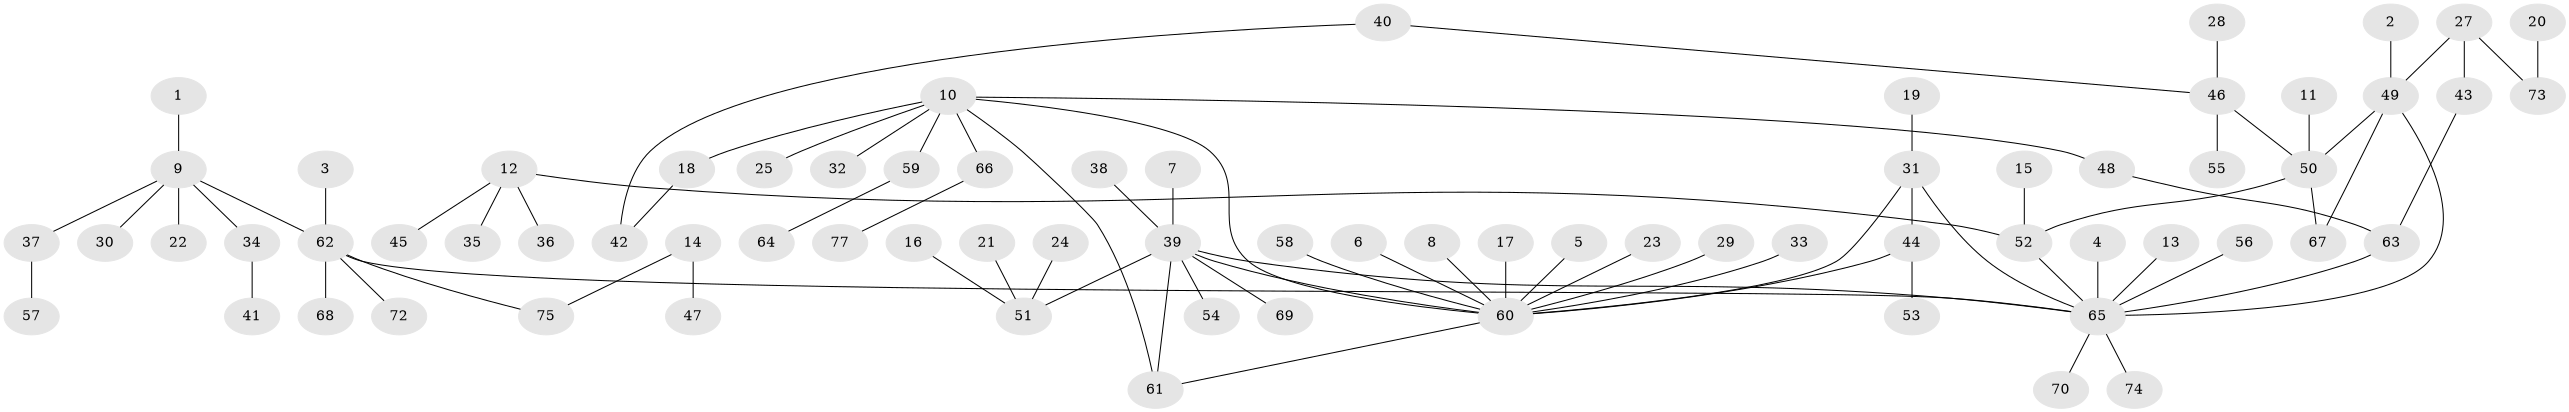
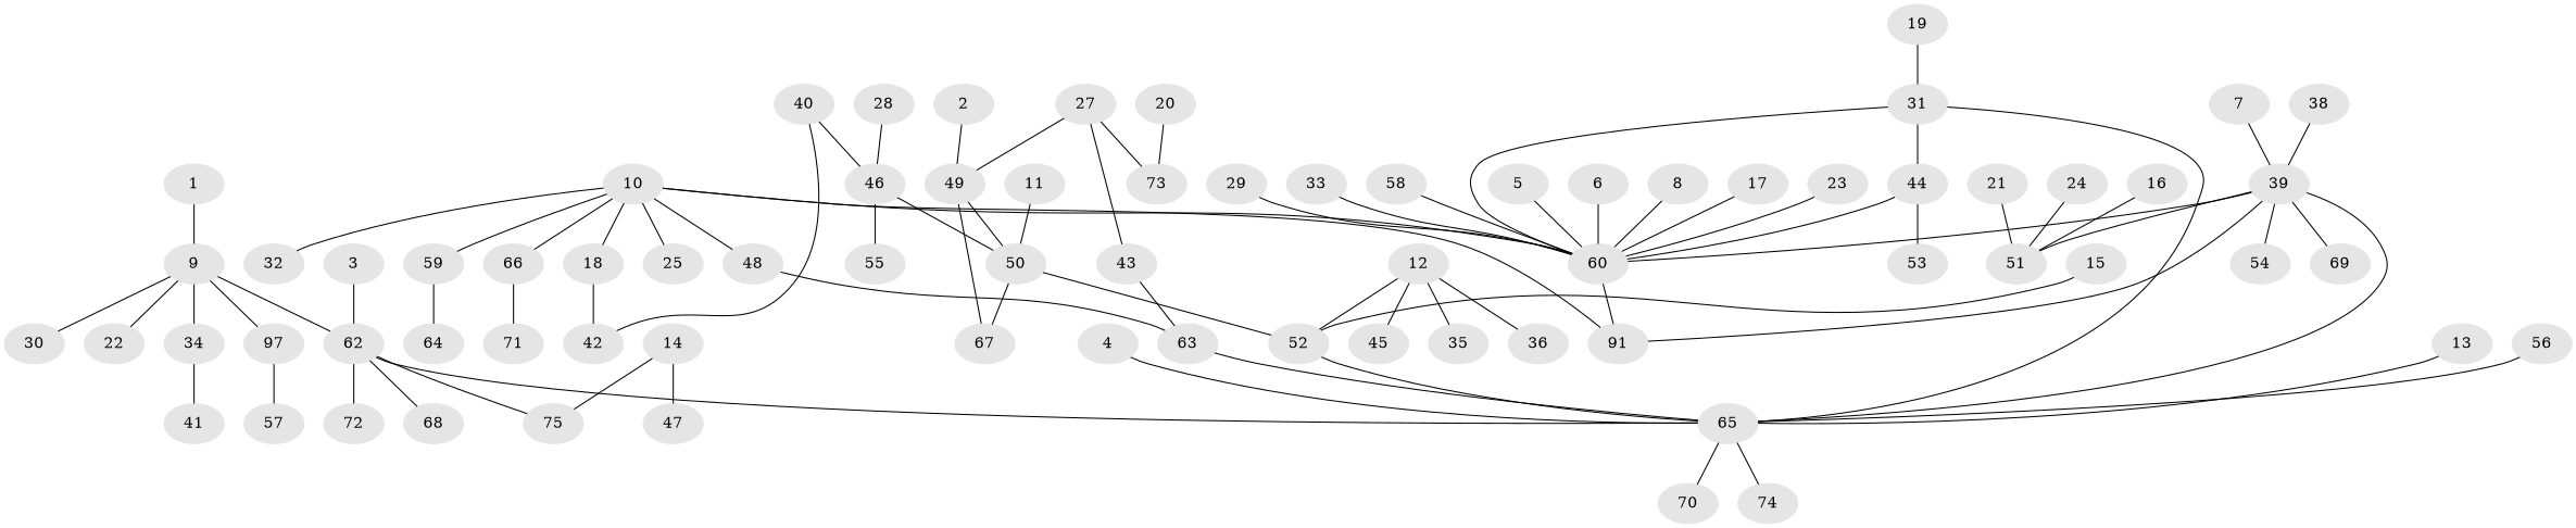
  graph {
    node [color=gray90 style=filled]
    edge [weight=1.0]
    1
    9
    62
    22
    30
    34
-   37
+   37 [label=97]
    2
    49
    65
    50
    67
    3
    75
    68
    72
    4
    70
    74
    5
    60
-   61
+   61 [label=91]
    6
    7
    39
    51
    54
    69
    8
    41
    57
    10
    18
    25
    32
    48
    59
    66
    42
    63
    64
-   71 [label=77]
+   71
    11
    52
    12
    35
    36
    45
    13
    14
    47
    15
    16
    17
    19
    31
    44
    20
    73
    21
    23
    24
    27
    43
    28
    46
    55
    29
    53
    33
    38
    40
    56
    58
    1 -- 9
    9 -- 62
    9 -- 22
    9 -- 30
    9 -- 34
    9 -- 37
    62 -- 65
    62 -- 75
    62 -- 68
    62 -- 72
    34 -- 41
    37 -- 57
    2 -- 49
-   49 -- 65
    49 -- 50
    49 -- 67
    65 -- 70
    65 -- 74
    50 -- 67
    50 -- 52
    3 -- 62
    4 -- 65
    5 -- 60
    60 -- 61
    6 -- 60
    7 -- 39
    39 -- 65
    39 -- 60
    39 -- 61
    39 -- 51
    39 -- 54
    39 -- 69
    8 -- 60
    10 -- 60
    10 -- 61
    10 -- 18
    10 -- 25
    10 -- 32
    10 -- 48
    10 -- 59
    10 -- 66
    18 -- 42
    48 -- 63
    59 -- 64
    66 -- 71
    63 -- 65
    11 -- 50
    52 -- 65
    12 -- 52
    12 -- 35
    12 -- 36
    12 -- 45
    13 -- 65
    14 -- 75
    14 -- 47
    15 -- 52
    16 -- 51
    17 -- 60
    19 -- 31
    31 -- 65
    31 -- 60
    31 -- 44
    44 -- 60
    44 -- 53
    20 -- 73
    21 -- 51
    23 -- 60
    24 -- 51
    27 -- 49
    27 -- 73
    27 -- 43
    43 -- 63
    28 -- 46
    46 -- 50
    46 -- 55
    29 -- 60
    33 -- 60
    38 -- 39
    40 -- 42
    40 -- 46
    56 -- 65
    58 -- 60
  }
